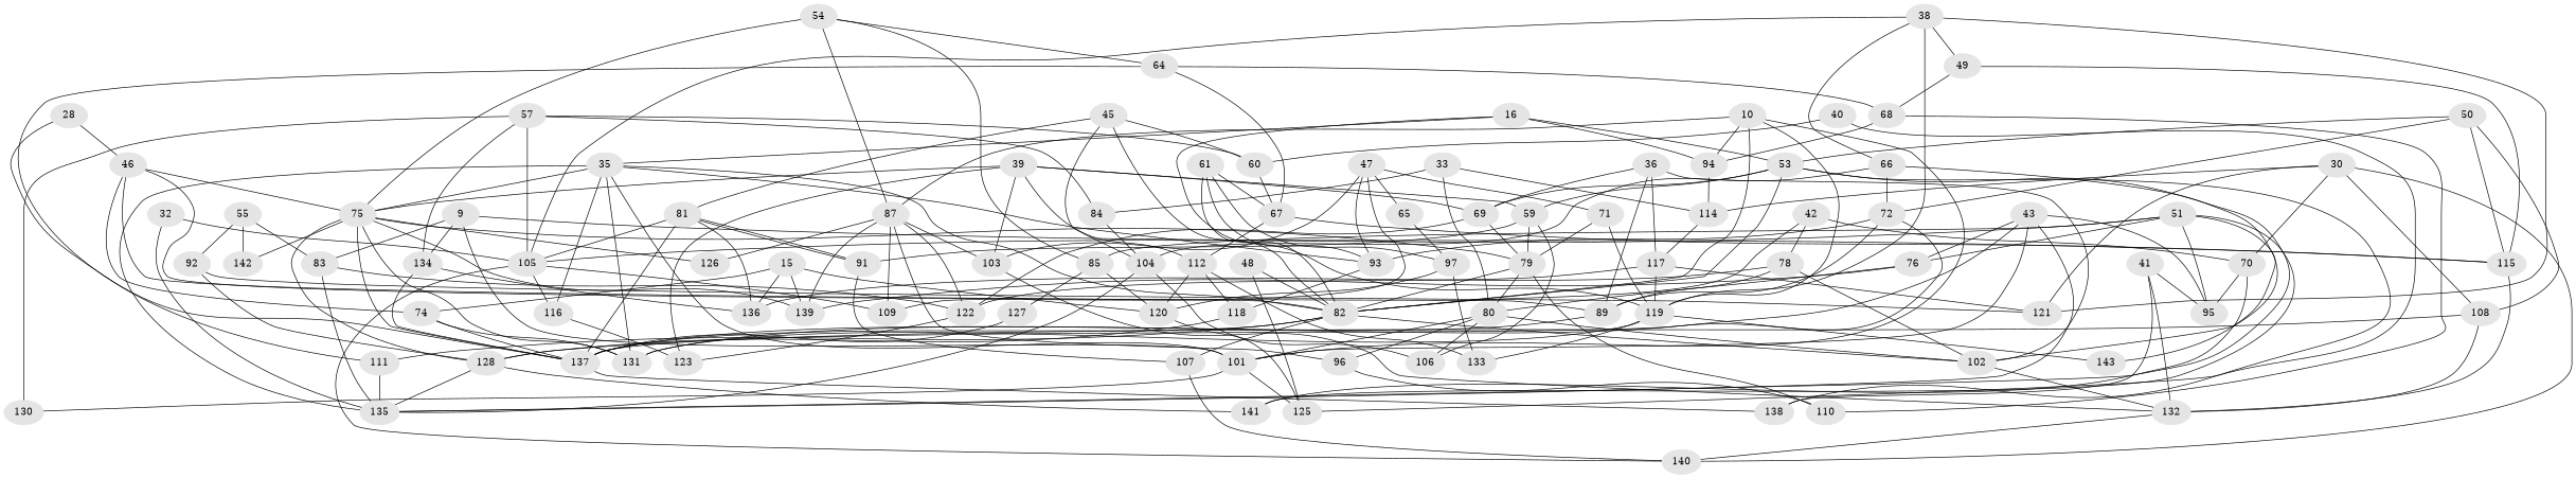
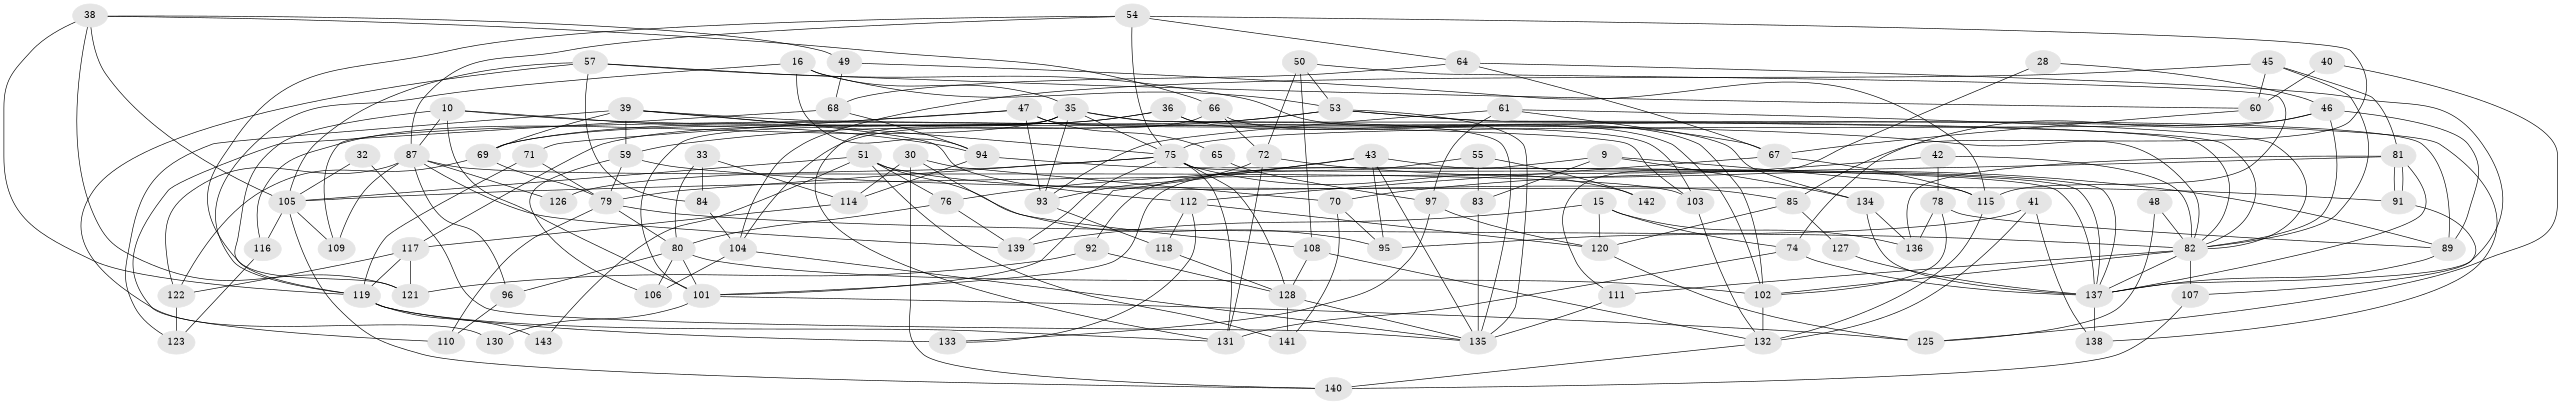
  graph {
    node [color=gray90 style=filled]
    9
    83
    101 [super="+7+62"]
    115
    134 [super="+99"]
    135 [super="+56"]
    122
    125
    130
    132 [super="+86"]
    136
    137 [super="+124"]
    82 [super="+77+63"]
    111
    102 [super="+27"]
    107
    10
    87 [super="+4"]
    94 [super="+25"]
    119 [super="+90"]
    139
    103 [super="+5"]
    109
    126
    96
    114 [super="+19"]
    131 [super="+52"]
    143
    133
    15
    74
    120
    35 [super="+2"]
    75 [super="+31+37+58"]
    93 [super="+34"]
    116 [super="+24"]
    16
    53 [super="+22+26"]
    69 [super="+6"]
    59 [super="+44"]
    138
    46 [super="+13"]
    89
    28
    30
    70
    108 [super="+20"]
    140
    95
    141
    128 [super="+73"]
    117 [super="+113"]
    105 [super="+88"]
    32
    33
    80
    84
    106
    104
    142 [super="+129"]
    79
    118
    123
    36
    121
    38
    49
    66
    68
    72 [super="+23"]
    39 [super="+1+21"]
    112
    91
    40
    60
    67 [super="+8"]
    41
    42
    78
    76 [super="+12"]
    43
    45
    81
    47
    65
    71
    97
    48
    110
    50 [super="+29"]
    51 [super="+18"]
    85
    127
    54
    64
    55
    92
    57
    61
    9 -- 83
    9 -- 101
    9 -- 115
    9 -- 134 [weight=2]
    83 -- 135
-   83 -- 122
    101 -- 125
    101 -- 130
    115 -- 132 [weight=2]
    134 -- 136
    134 -- 137
    122 -- 123
    132 -- 140
    137 -- 138
    82 -- 137
    82 -- 111
    82 -- 102 [weight=2]
    82 -- 107
    111 -- 135
    102 -- 132
    107 -- 140
    10 -- 101
    10 -- 82
    10 -- 87
    10 -- 94
    10 -- 119
    87 -- 122
    87 -- 139
    87 -- 103
    87 -- 109
    87 -- 126
    87 -- 96
+   94 -- 137
    94 -- 114
    119 -- 131
    119 -- 143
    119 -- 133
    103 -- 132
    96 -- 110
    114 -- 117 [weight=2]
    15 -- 136
    15 -- 139
    15 -- 74
    15 -- 120
    74 -- 137
    74 -- 131
    120 -- 125
    35 -- 101
    35 -- 135 [weight=2]
    35 -- 82
    35 -- 131
    35 -- 75
    35 -- 93
    35 -- 116
    75 -- 137 [weight=2]
    75 -- 139
    75 -- 126
    75 -- 131
    75 -- 128 [weight=2]
    75 -- 142 [weight=3]
    75 -- 79
    93 -- 118
    116 -- 123
    16 -- 94
    16 -- 119
    16 -- 35
    16 -- 53
    53 -- 135
    53 -- 82
    53 -- 69
    53 -- 59
    53 -- 138
    69 -- 122
    69 -- 79
    59 -- 106
    59 -- 79 [weight=2]
    59 -- 91
    46 -- 82
    46 -- 74
    46 -- 75
    46 -- 89
    89 -- 137
    28 -- 111
    28 -- 46
    30 -- 114
    30 -- 70
    30 -- 108
    30 -- 140
    70 -- 95
    70 -- 141
    108 -- 132
    108 -- 128 [weight=2]
    128 -- 135
    128 -- 141
    117 -- 122
    117 -- 119
    117 -- 121
    105 -- 109
    105 -- 116
    105 -- 140
    32 -- 135
    32 -- 105
    33 -- 114
    33 -- 80
    33 -- 84
    80 -- 101
    80 -- 102
    80 -- 96
    80 -- 106
    84 -- 104
    104 -- 135
    104 -- 106
    79 -- 82
    79 -- 80
    79 -- 110
    118 -- 128
    36 -- 102
    36 -- 69
    36 -- 89
    36 -- 117
    38 -- 119
    38 -- 105
    38 -- 121
    38 -- 49
    38 -- 66
    49 -- 115
    49 -- 68
    66 -- 102
    66 -- 104
    66 -- 72
    68 -- 94
    68 -- 110
    72 -- 131
    72 -- 93
    72 -- 89
    39 -- 103
    39 -- 75
    39 -- 69 [weight=2]
    39 -- 59
    39 -- 123
    39 -- 112
    112 -- 133
    112 -- 120
    112 -- 118
    91 -- 107
    40 -- 125
    40 -- 60
    60 -- 67
    67 -- 115
    67 -- 112
    41 -- 132
    41 -- 138
    41 -- 95
    42 -- 82
    42 -- 70
    42 -- 78
    78 -- 136
    78 -- 102
    78 -- 89
    76 -- 139
    76 -- 80
    43 -- 101
    43 -- 135
    43 -- 137
    43 -- 95
    43 -- 76
    45 -- 82
    45 -- 104
    45 -- 60
    45 -- 81
    81 -- 136
    81 -- 137
    81 -- 105
    81 -- 91
    81 -- 91
    47 -- 103
    47 -- 109
    47 -- 93
    47 -- 65
    47 -- 71
    65 -- 97
    71 -- 119
    71 -- 79
    97 -- 133
    97 -- 120
    48 -- 125
    48 -- 82
    50 -- 115
    50 -- 53
    50 -- 108 [weight=2]
    50 -- 72
    51 -- 143
    51 -- 95
    51 -- 141
    51 -- 105
    51 -- 76
    51 -- 85
    85 -- 120
    85 -- 127
    127 -- 137 [weight=2]
    54 -- 87
    54 -- 75
-   30 -- 121
+   54 -- 121
    54 -- 85
    54 -- 64
    64 -- 137
    64 -- 68
    64 -- 67
    55 -- 83
    55 -- 142
    55 -- 92
    92 -- 128
    92 -- 121
    57 -- 134
    57 -- 130
    57 -- 105
    57 -- 84
    57 -- 60
    61 -- 82
    61 -- 93
    61 -- 67
    61 -- 97
  }
